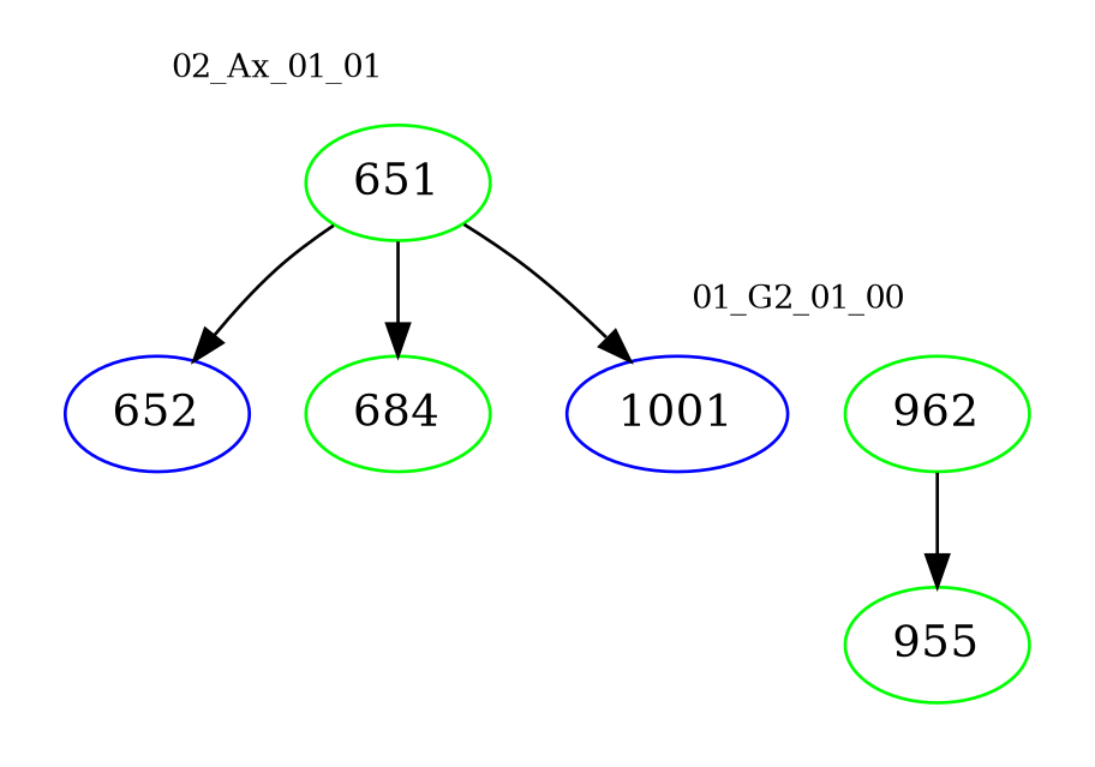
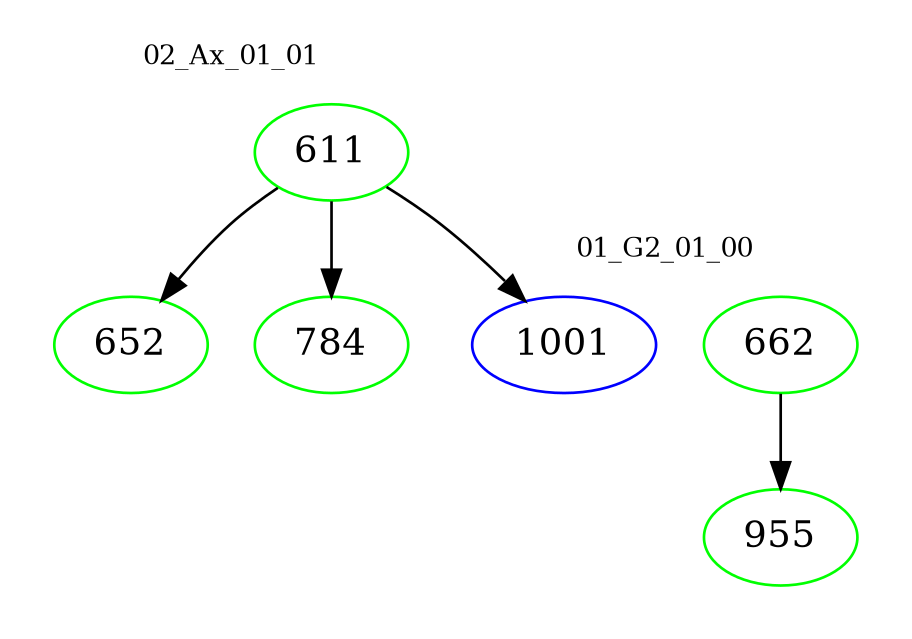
  digraph {
    node [color=green]
    edge [color=black]
-   n1 [label=651]
-   n2 [color=blue label=652]
-   n3 [label=684]
-   n4 [label=962]
+   n1 [label=611]
+   n2 [label=652]
+   n3 [label=784]
+   n4 [label=662]
    n5 [label=955]
    n6 [color=blue label=1001]
    subgraph cluster_1 {
      color=white
      fontsize=10
      label="02_Ax_01_01"
      n1
      n2
      n3
    }
    subgraph cluster_2 {
      color=white
      fontsize=10
      label="01_G2_01_00"
      n4
      n5
      n6
    }
    n1 -> n2
    n1 -> n3
    n1 -> n6
    n4 -> n5
  }
